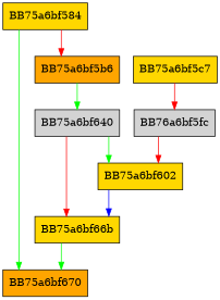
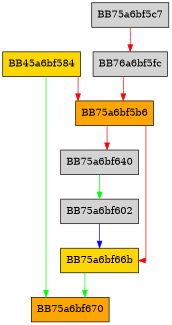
  digraph {
    splines=ortho
    node [fillcolor=gold shape=box style=filled]
    edge [color=green]
    BB75a6bf670 [fillcolor=orange]
-   BB75a6bf584
+   BB75a6bf584 [label=BB45a6bf584]
    BB75a6bf5b6 [fillcolor=orange]
    BB75a6bf640 [fillcolor=lightgrey]
    BB75a6bf66b
-   BB75a6bf602
+   BB75a6bf602 [fillcolor=lightgrey]
    n7 [fillcolor=lightgrey label=BB76a6bf5fc]
-   BB75a6bf5c7
+   BB75a6bf5c7 [fillcolor=lightgrey]
    BB75a6bf584 -> BB75a6bf670
    BB75a6bf584 -> BB75a6bf5b6 [color=red]
-   BB75a6bf5b6 -> BB75a6bf640
-   BB75a6bf640 -> BB75a6bf66b [color=red]
+   BB75a6bf5b6 -> BB75a6bf640 [color=red]
+   BB75a6bf5b6 -> BB75a6bf66b [color=red]
    BB75a6bf640 -> BB75a6bf602
    BB75a6bf66b -> BB75a6bf670
    BB75a6bf602 -> BB75a6bf66b [color=blue]
-   n7 -> BB75a6bf602 [color=red]
+   n7 -> BB75a6bf5b6 [color=red]
    BB75a6bf5c7 -> n7 [color=red]
  }
